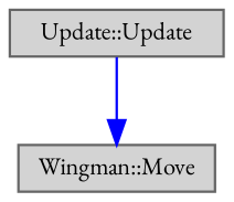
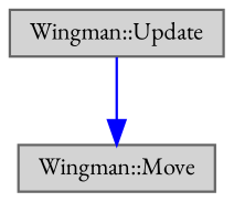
  digraph {
    rankdir=TB
    fontname="EB Garamond"
    node [fillcolor=lightgrey fontname="EB Garamond" fontsize=10 shape=box style=filled]
-   n1 [color=gray40 fontcolor=black height=0.2 label="Update::Update" width=0.4]
+   n1 [color=gray40 fontcolor=black height=0.2 label="Wingman::Update" width=0.4]
    n2 [color=grey40 height=0.2 label="Wingman::Move" width=0.4]
    n1 -> n2 [color=blue fontname="EB Garamond" fontsize=10 labelfontname=Helvetica labelfontsize=10 style=solid]
  }
